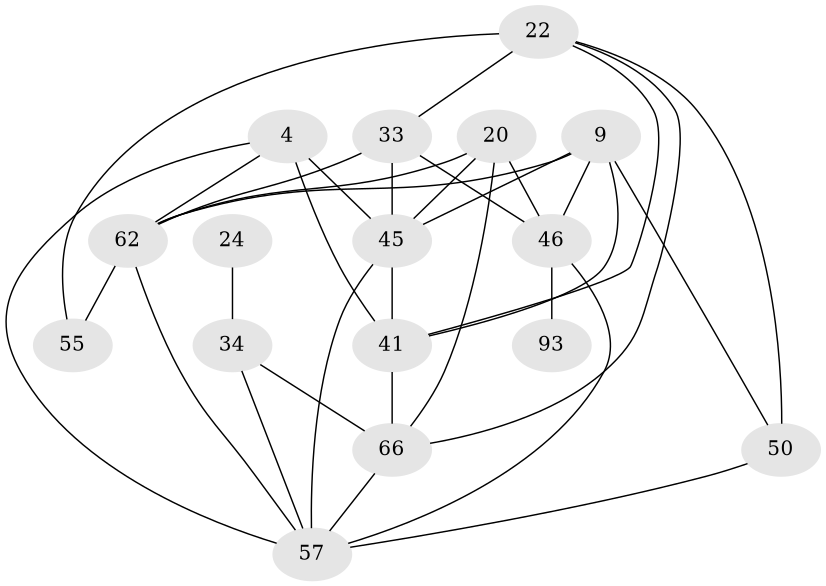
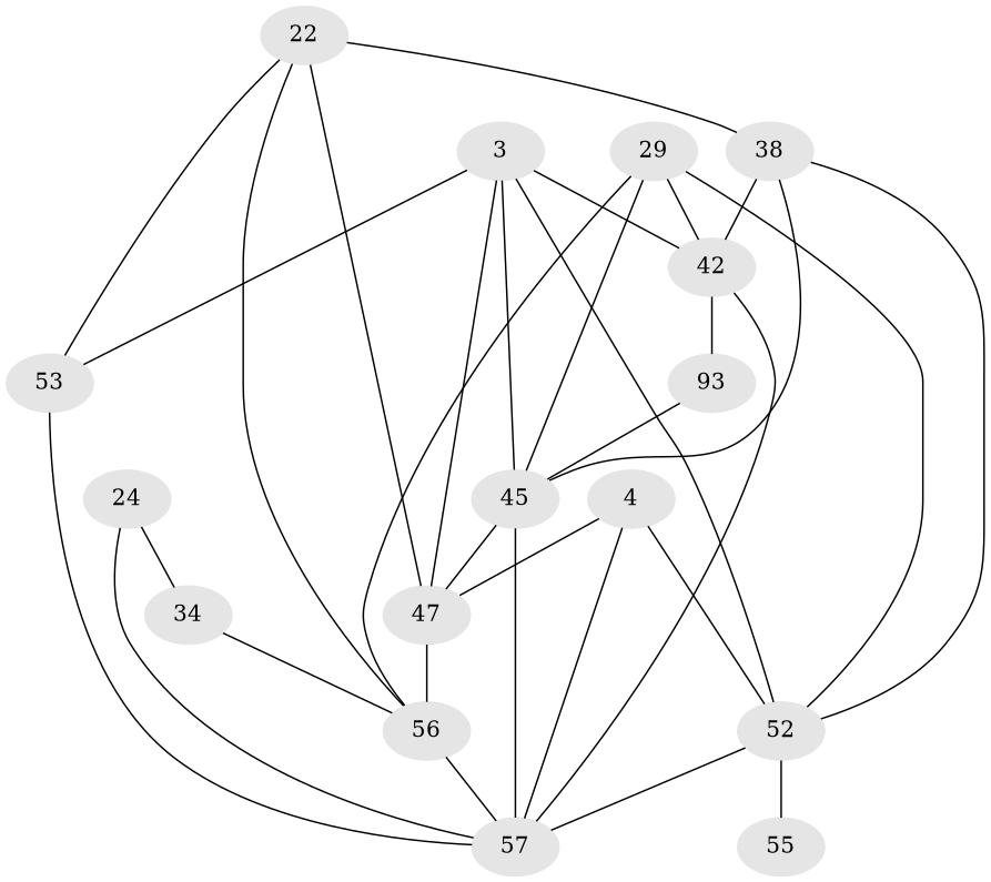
  graph {
    node [color=gray90 style=filled]
-   47 [super="+8" label=41]
-   56 [super="+21" label=66]
+   47 [super="+8"]
+   56 [super="+21"]
    4
-   52 [super="+32+26+50" label=62]
+   52 [super="+32+26+50"]
    57 [super="+23+49+36+41+54"]
    55 [super="+38"]
-   42 [super="+7+27" label=46]
+   42 [super="+7+27"]
    n8 [label=93]
-   9
+   9 [label=3]
    45 [super="+40+31"]
-   53 [super="+30+51" label=50]
+   53 [super="+30+51"]
    22 [super="+2+19"]
-   33
+   33 [label=38]
    24
    34
-   29 [super="+12" label=20]
+   29 [super="+12"]
    47 -- 56 [weight=2]
    56 -- 57 [weight=4]
    4 -- 47 [weight=2]
    4 -- 52 [weight=2]
    4 -- 57
    52 -- 57 [weight=8]
    52 -- 55 [weight=2]
    42 -- 57 [weight=2]
    42 -- n8 [weight=2]
-   4 -- 45 [weight=2]
+   n8 -- 45 [weight=2]
    9 -- 47 [weight=2]
    9 -- 52 [weight=3]
    9 -- 42
    9 -- 45 [weight=2]
    9 -- 53 [weight=2]
    45 -- 47
    45 -- 57 [weight=7]
    53 -- 57 [weight=3]
    22 -- 47
    22 -- 56
-   22 -- 55
    22 -- 53
    22 -- 33 [weight=2]
    33 -- 52
    33 -- 42
    33 -- 45
-   34 -- 57 [weight=3]
+   24 -- 57 [weight=3]
    24 -- 34
    34 -- 56
    29 -- 56
    29 -- 52
    29 -- 42 [weight=2]
    29 -- 45
  }
